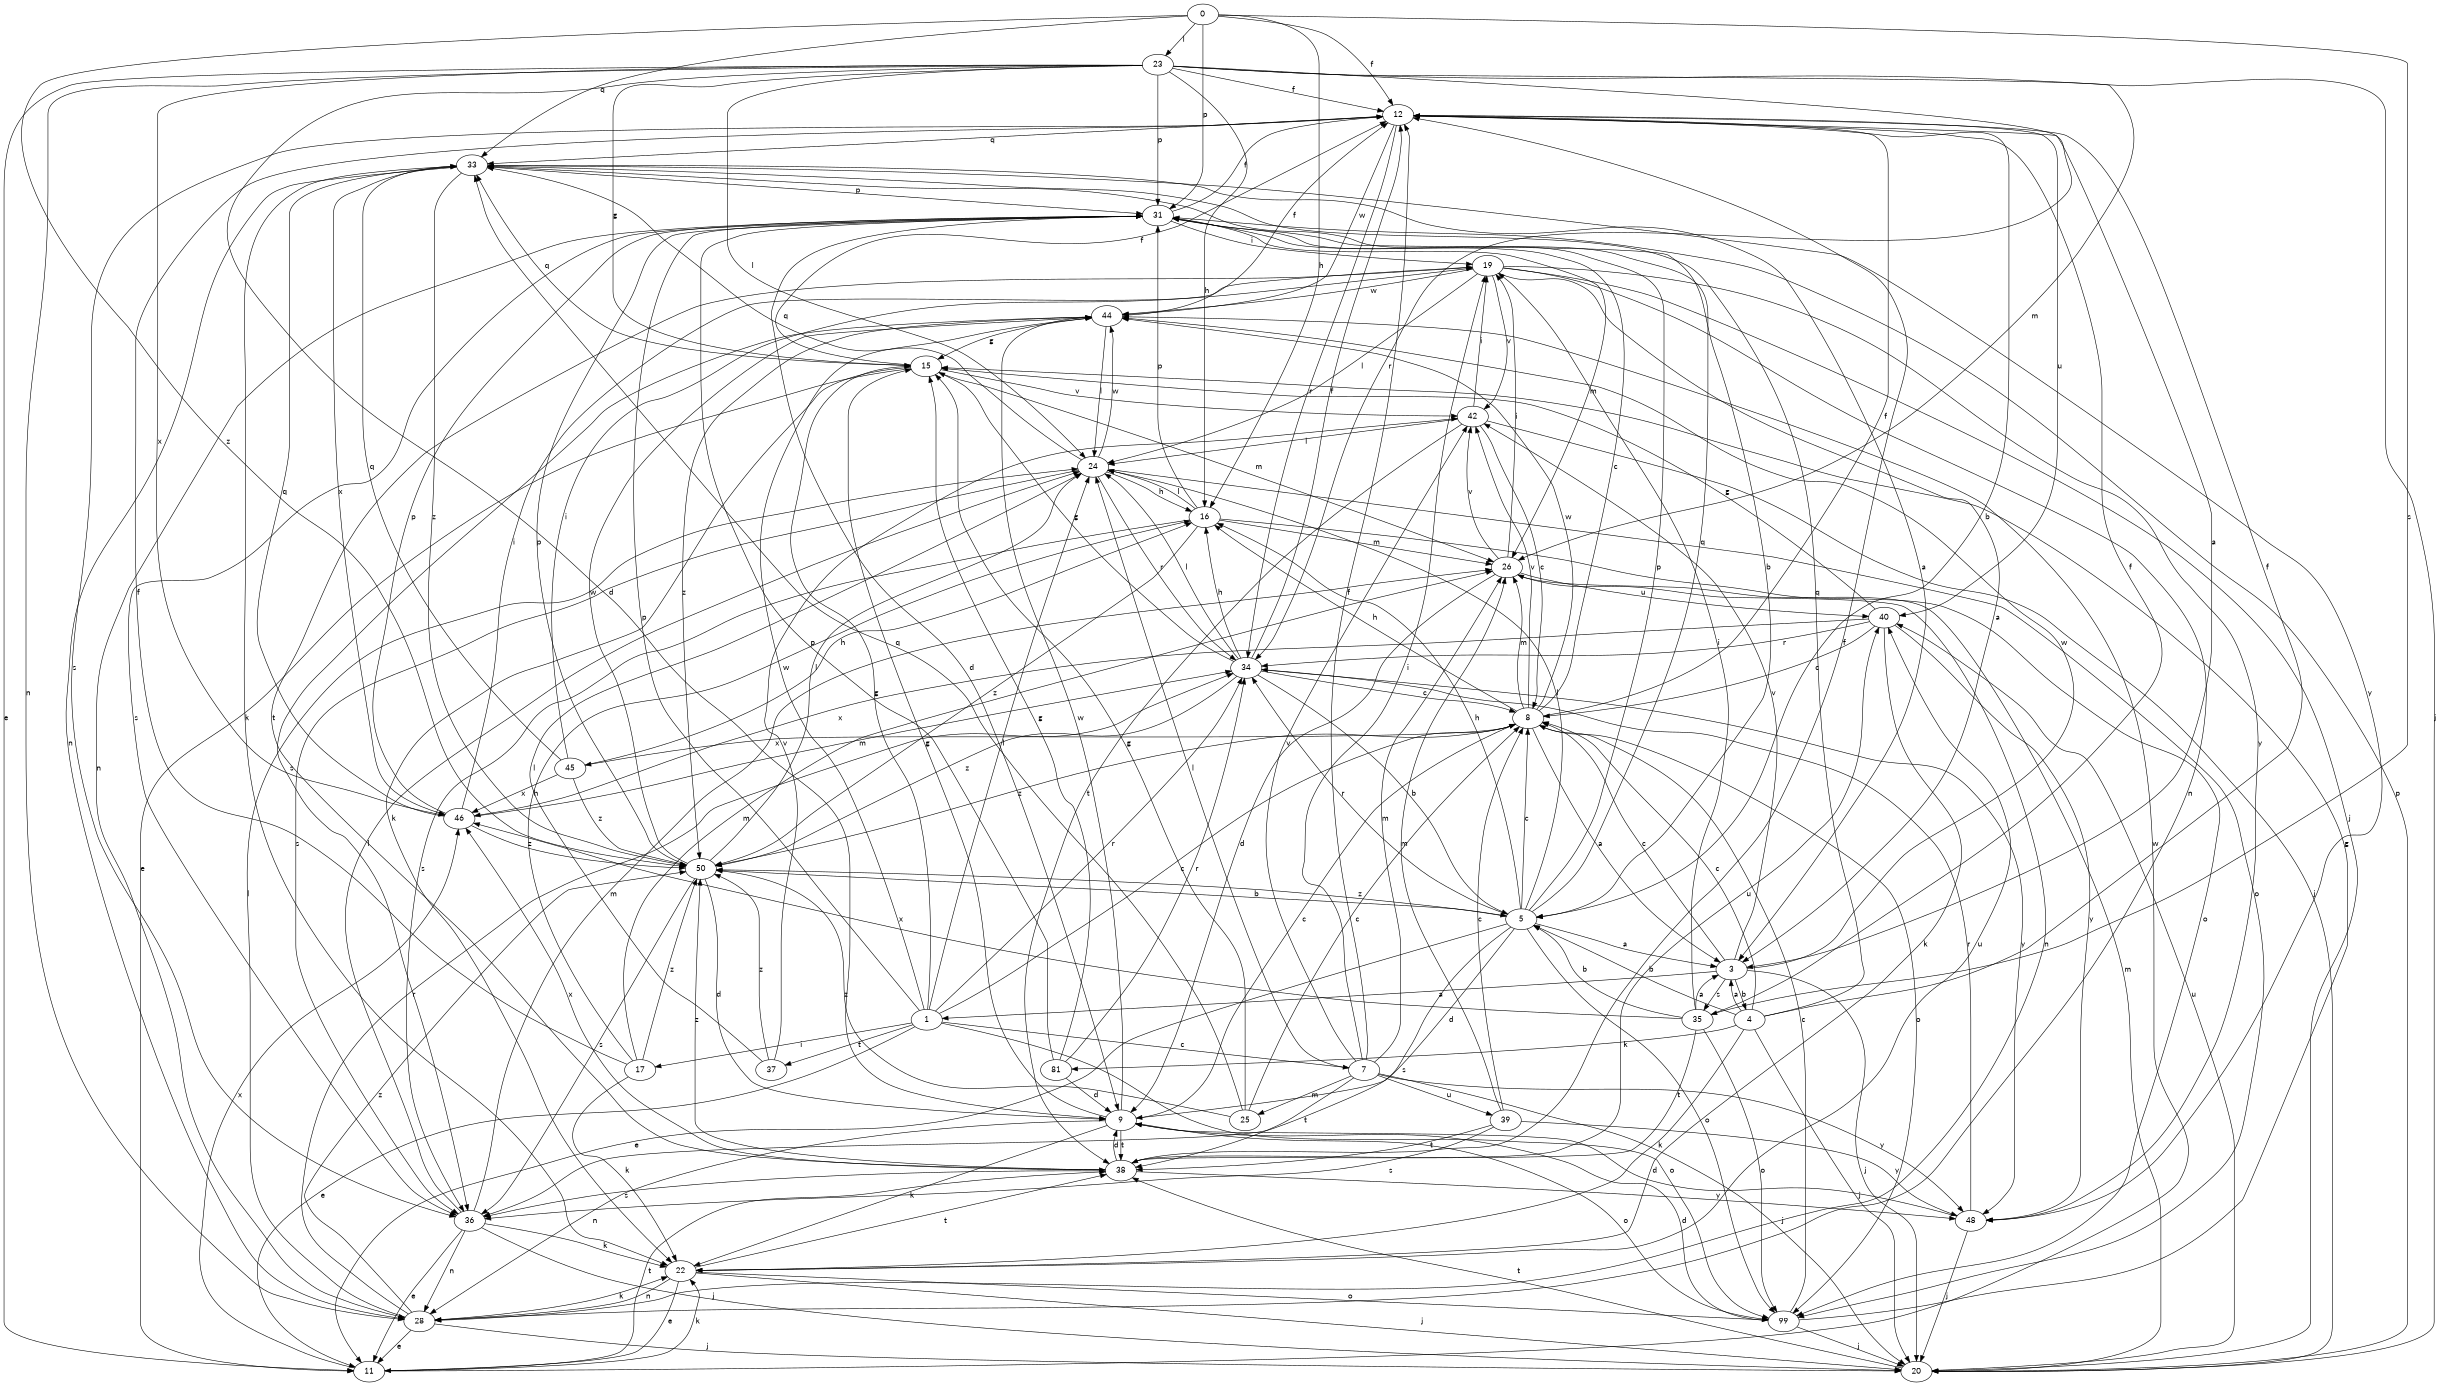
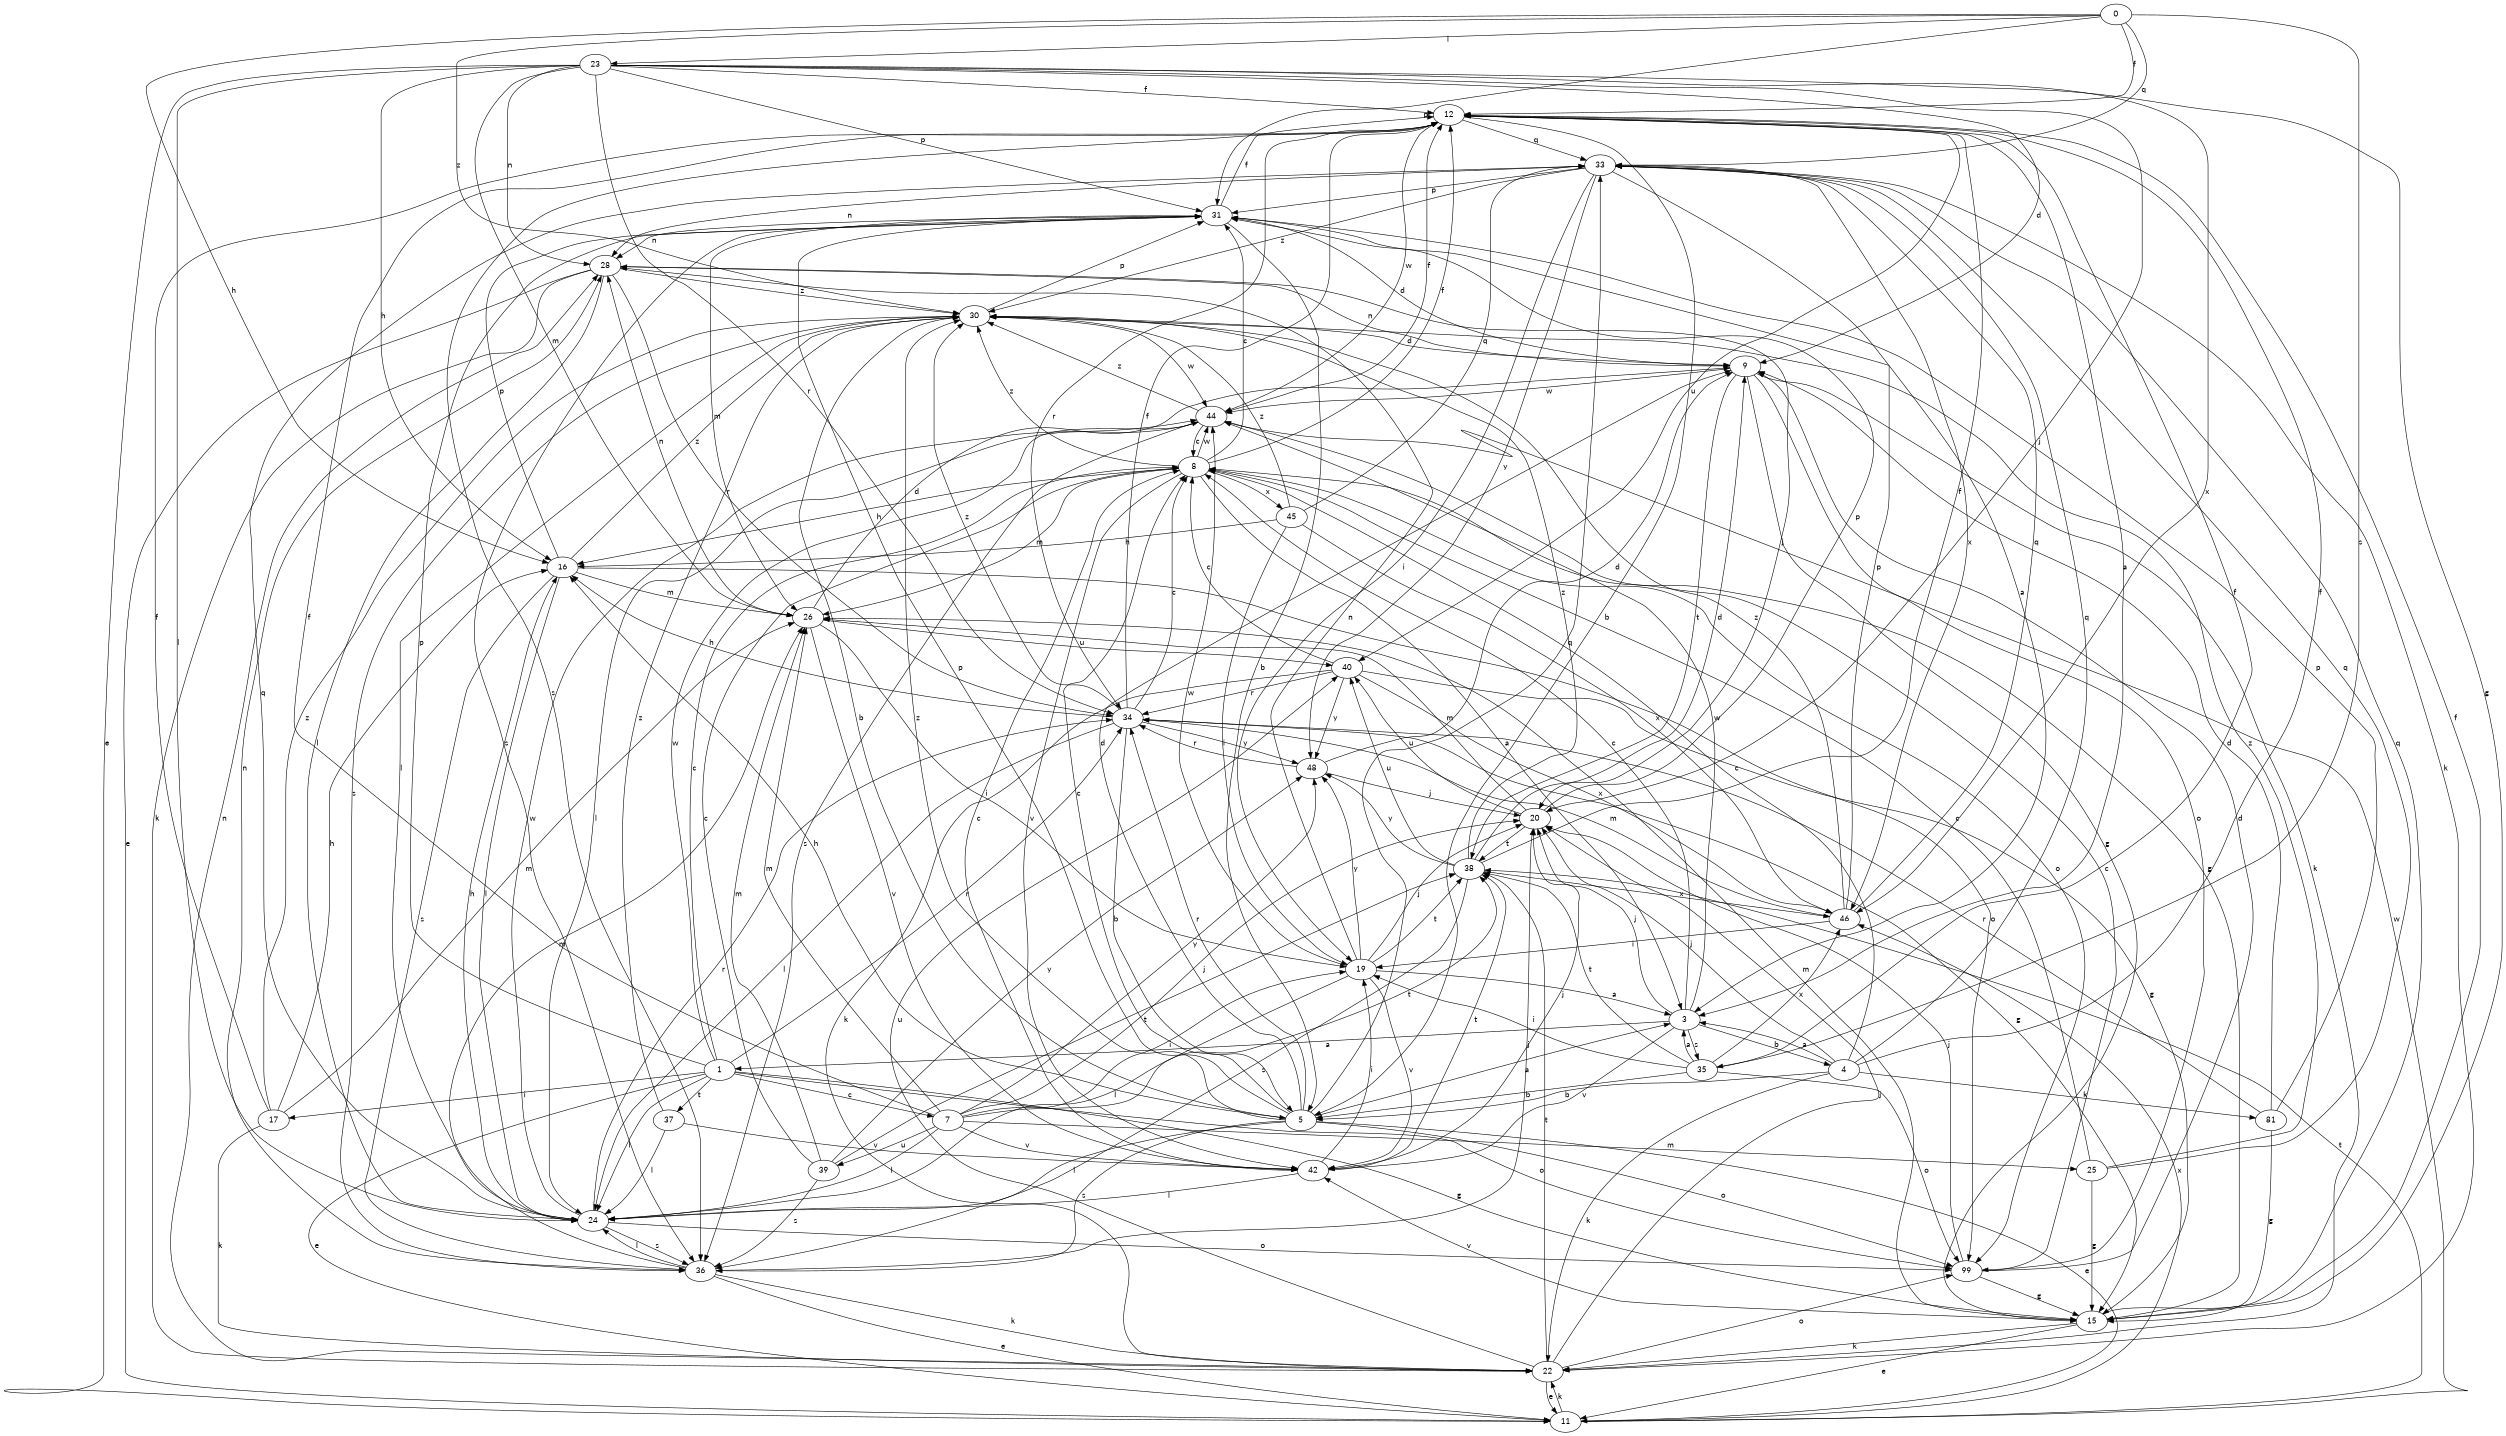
  strict digraph {
    fontname=Lato
    node [fontname=Lato]
    edge [fontname=Lato]
    0
    12
    16
    23
    31
    33
    35
-   50
+   50 [label=30]
    34
    44
    3
    5
    36
    40
    24
    n16 [label=99]
    26
    11
    15
    20
    9
    28
    46
    19
    22
    48
    38
    1
    7
    8
    17
    37
    42
    25
    39
    45
    4
    n38 [label=81]
    0 -> 12 [label=f]
    0 -> 16 [label=h]
    0 -> 23 [label=l]
    0 -> 31 [label=p]
    0 -> 33 [label=q]
    0 -> 35 [label=s]
    0 -> 50 [label=z]
    12 -> 33 [label=q]
    12 -> 34 [label=r]
    12 -> 44 [label=w]
    12 -> 3 [label=a]
    12 -> 5 [label=b]
    12 -> 36 [label=s]
    12 -> 40 [label=u]
    16 -> 31 [label=p]
    16 -> 50 [label=z]
    16 -> 36 [label=s]
    16 -> 24 [label=l]
    16 -> n16 [label=o]
    16 -> 26 [label=m]
    23 -> 12 [label=f]
    23 -> 16 [label=h]
    23 -> 31 [label=p]
    23 -> 34 [label=r]
    23 -> 24 [label=l]
    23 -> 26 [label=m]
    23 -> 11 [label=e]
    23 -> 15 [label=g]
    23 -> 20 [label=j]
    23 -> 9 [label=d]
    23 -> 28 [label=n]
    23 -> 46 [label=x]
    31 -> 12 [label=f]
    31 -> 5 [label=b]
    31 -> 36 [label=s]
    31 -> 26 [label=m]
    31 -> 9 [label=d]
    31 -> 28 [label=n]
-   31 -> 19 [label=i]
+   33 -> 19 [label=i]
    33 -> 31 [label=p]
    33 -> 50 [label=z]
    33 -> 3 [label=a]
    33 -> 28 [label=n]
    33 -> 46 [label=x]
    33 -> 22 [label=k]
    33 -> 48 [label=y]
    35 -> 12 [label=f]
    35 -> 3 [label=a]
    35 -> 5 [label=b]
    35 -> n16 [label=o]
    35 -> 46 [label=x]
    35 -> 19 [label=i]
    35 -> 38 [label=t]
    50 -> 31 [label=p]
    50 -> 44 [label=w]
    50 -> 5 [label=b]
    50 -> 36 [label=s]
    50 -> 24 [label=l]
    50 -> 9 [label=d]
    34 -> 12 [label=f]
    34 -> 16 [label=h]
    34 -> 50 [label=z]
    34 -> 5 [label=b]
    34 -> 24 [label=l]
    34 -> 15 [label=g]
    34 -> 48 [label=y]
    34 -> 8 [label=c]
    44 -> 12 [label=f]
    44 -> 50 [label=z]
    44 -> 36 [label=s]
    44 -> 24 [label=l]
    44 -> 15 [label=g]
-   9 -> 8 [label=c]
+   44 -> 8 [label=c]
    3 -> 35 [label=s]
    3 -> 44 [label=w]
    3 -> 20 [label=j]
    3 -> 1 [label=a]
    3 -> 8 [label=c]
    3 -> 42 [label=v]
    3 -> 4 [label=b]
    5 -> 16 [label=h]
    5 -> 31 [label=p]
    5 -> 33 [label=q]
    5 -> 50 [label=z]
    5 -> 34 [label=r]
    5 -> 3 [label=a]
    5 -> 36 [label=s]
    5 -> 24 [label=l]
    5 -> n16 [label=o]
    5 -> 11 [label=e]
    5 -> 9 [label=d]
    5 -> 8 [label=c]
    36 -> 24 [label=l]
    36 -> 26 [label=m]
    36 -> 11 [label=e]
    36 -> 20 [label=j]
    36 -> 28 [label=n]
    36 -> 22 [label=k]
    40 -> 34 [label=r]
    40 -> 15 [label=g]
    40 -> 46 [label=x]
    40 -> 22 [label=k]
    40 -> 48 [label=y]
    40 -> 8 [label=c]
    24 -> 16 [label=h]
    24 -> 33 [label=q]
    24 -> 34 [label=r]
    24 -> 44 [label=w]
    24 -> 36 [label=s]
    24 -> n16 [label=o]
    n16 -> 15 [label=g]
    n16 -> 20 [label=j]
    n16 -> 9 [label=d]
    n16 -> 8 [label=c]
    26 -> 40 [label=u]
    26 -> 9 [label=d]
    26 -> 28 [label=n]
    26 -> 19 [label=i]
    26 -> 42 [label=v]
    11 -> 44 [label=w]
    11 -> 46 [label=x]
    11 -> 22 [label=k]
    11 -> 38 [label=t]
    15 -> 12 [label=f]
    15 -> 33 [label=q]
    15 -> 26 [label=m]
    15 -> 11 [label=e]
    15 -> 22 [label=k]
    15 -> 42 [label=v]
    20 -> 31 [label=p]
    20 -> 40 [label=u]
    20 -> 26 [label=m]
    20 -> 38 [label=t]
    9 -> 44 [label=w]
    9 -> n16 [label=o]
    9 -> 15 [label=g]
    9 -> 28 [label=n]
    9 -> 22 [label=k]
    9 -> 38 [label=t]
    28 -> 50 [label=z]
    28 -> 34 [label=r]
    28 -> 24 [label=l]
    28 -> 11 [label=e]
    28 -> 20 [label=j]
    28 -> 22 [label=k]
    46 -> 31 [label=p]
    46 -> 33 [label=q]
    46 -> 50 [label=z]
    46 -> 34 [label=m]
    46 -> 19 [label=i]
    19 -> 44 [label=w]
    19 -> 3 [label=a]
    19 -> 24 [label=l]
    19 -> 20 [label=j]
    19 -> 28 [label=n]
    19 -> 48 [label=y]
    19 -> 38 [label=t]
    19 -> 42 [label=v]
    22 -> 40 [label=u]
    22 -> n16 [label=o]
    22 -> 11 [label=e]
    22 -> 20 [label=j]
    22 -> 28 [label=n]
    22 -> 38 [label=t]
    48 -> 34 [label=r]
    48 -> 20 [label=j]
    48 -> 9 [label=d]
    38 -> 12 [label=f]
    38 -> 50 [label=z]
    38 -> 36 [label=s]
    38 -> 40 [label=u]
    38 -> 9 [label=d]
    38 -> 46 [label=x]
    38 -> 48 [label=y]
    1 -> 31 [label=p]
    1 -> 34 [label=r]
    1 -> 44 [label=w]
    1 -> 24 [label=l]
    1 -> n16 [label=o]
    1 -> 11 [label=e]
    1 -> 15 [label=g]
    1 -> 7 [label=c]
    1 -> 8 [label=c]
    1 -> 17 [label=i]
    1 -> 37 [label=t]
    7 -> 12 [label=f]
    7 -> 24 [label=l]
    7 -> 26 [label=m]
    7 -> 20 [label=j]
    7 -> 19 [label=i]
    7 -> 48 [label=y]
    7 -> 38 [label=t]
    7 -> 42 [label=v]
    7 -> 25 [label=m]
    7 -> 39 [label=u]
    8 -> 12 [label=f]
    8 -> 16 [label=h]
    8 -> 31 [label=c]
    8 -> 50 [label=z]
    8 -> 44 [label=w]
    8 -> 3 [label=a]
    8 -> n16 [label=o]
    8 -> 26 [label=m]
    8 -> 42 [label=v]
    8 -> 45 [label=x]
    17 -> 12 [label=f]
    17 -> 16 [label=h]
    17 -> 50 [label=z]
    17 -> 26 [label=m]
    17 -> 22 [label=k]
    37 -> 50 [label=z]
    37 -> 24 [label=l]
    37 -> 42 [label=v]
    42 -> 24 [label=l]
    42 -> 20 [label=j]
    42 -> 19 [label=i]
    42 -> 38 [label=t]
    42 -> 8 [label=c]
    25 -> 33 [label=q]
    25 -> 50 [label=z]
    25 -> 15 [label=g]
    25 -> 8 [label=c]
    39 -> 36 [label=s]
    39 -> 26 [label=m]
    39 -> 48 [label=y]
    39 -> 38 [label=t]
    39 -> 8 [label=c]
    45 -> 16 [label=h]
    45 -> 33 [label=q]
    45 -> 50 [label=z]
    45 -> 46 [label=x]
    45 -> 19 [label=i]
    4 -> 12 [label=f]
    4 -> 33 [label=q]
    4 -> 3 [label=a]
    4 -> 5 [label=b]
    4 -> 20 [label=j]
    4 -> 22 [label=k]
    4 -> 8 [label=c]
    4 -> n38 [label=k]
    n38 -> 31 [label=p]
    n38 -> 34 [label=r]
    n38 -> 15 [label=g]
    n38 -> 9 [label=d]
  }
